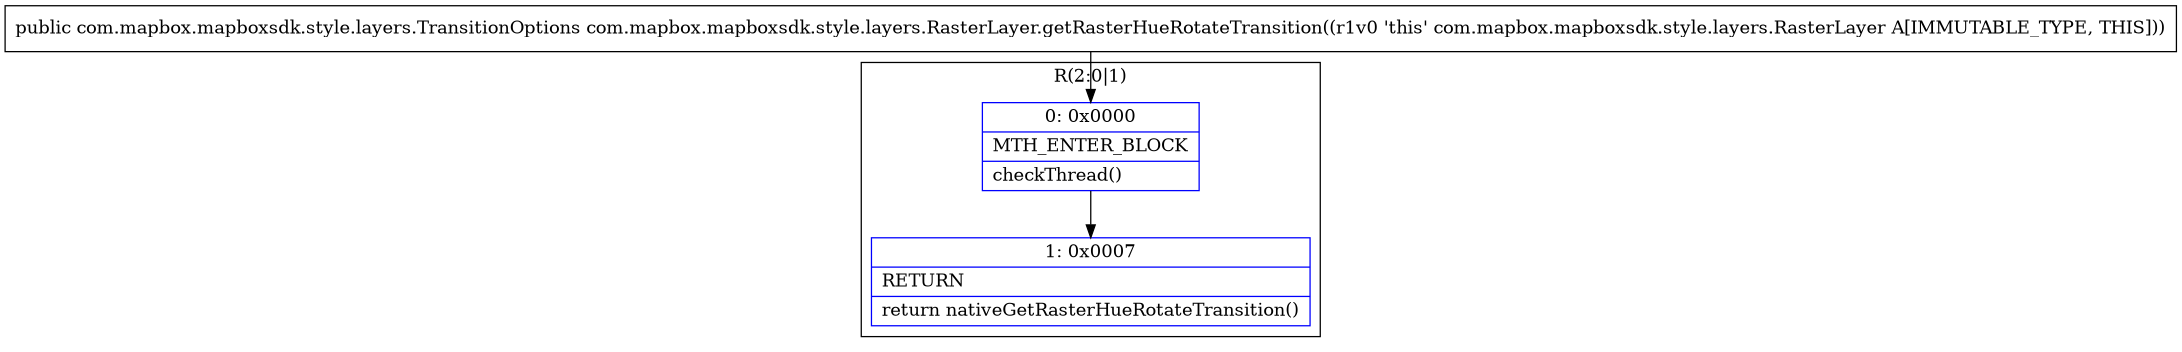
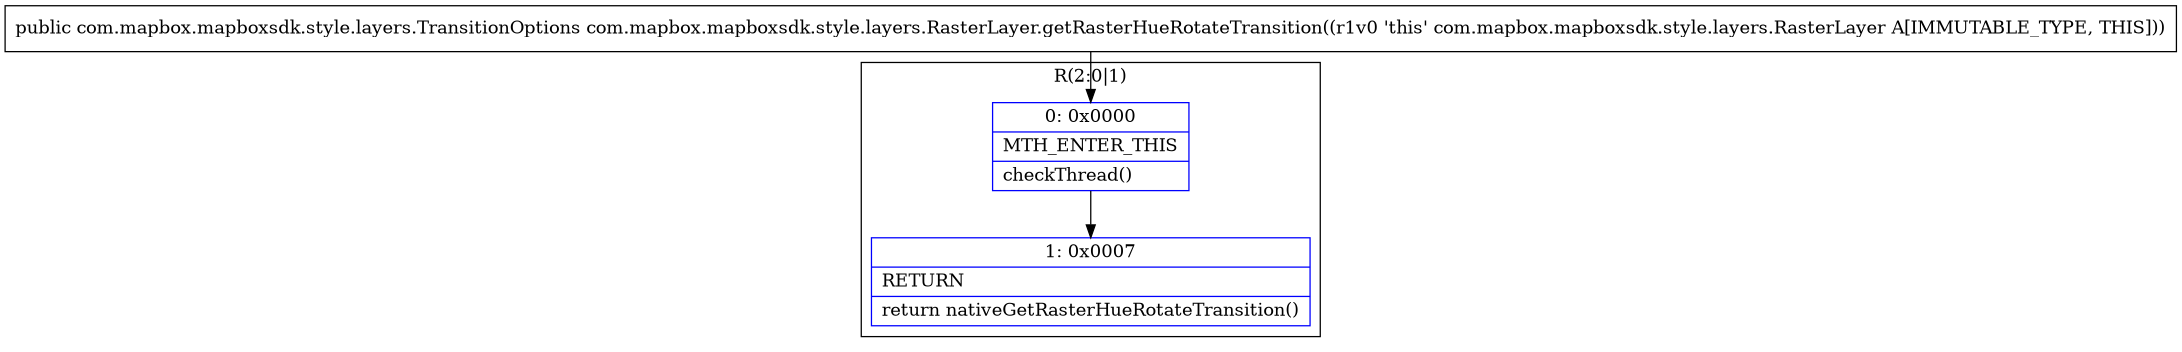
  digraph {
    node [color=blue shape=record]
-   n1 [label="{0\:\ 0x0000|MTH_ENTER_BLOCK\l|checkThread()\l}"]
+   n1 [label="{0\:\ 0x0000|MTH_ENTER_THIS\l|checkThread()\l}"]
    n2 [label="{1\:\ 0x0007|RETURN\l|return nativeGetRasterHueRotateTransition()\l}"]
    n3 [label="{public com.mapbox.mapboxsdk.style.layers.TransitionOptions com.mapbox.mapboxsdk.style.layers.RasterLayer.getRasterHueRotateTransition((r1v0 'this' com.mapbox.mapboxsdk.style.layers.RasterLayer A[IMMUTABLE_TYPE, THIS])) }" color=""]
    subgraph cluster_1 {
      label="R(2:0|1)"
      n1
      n2
    }
    n1 -> n2
    n3 -> n1
  }
